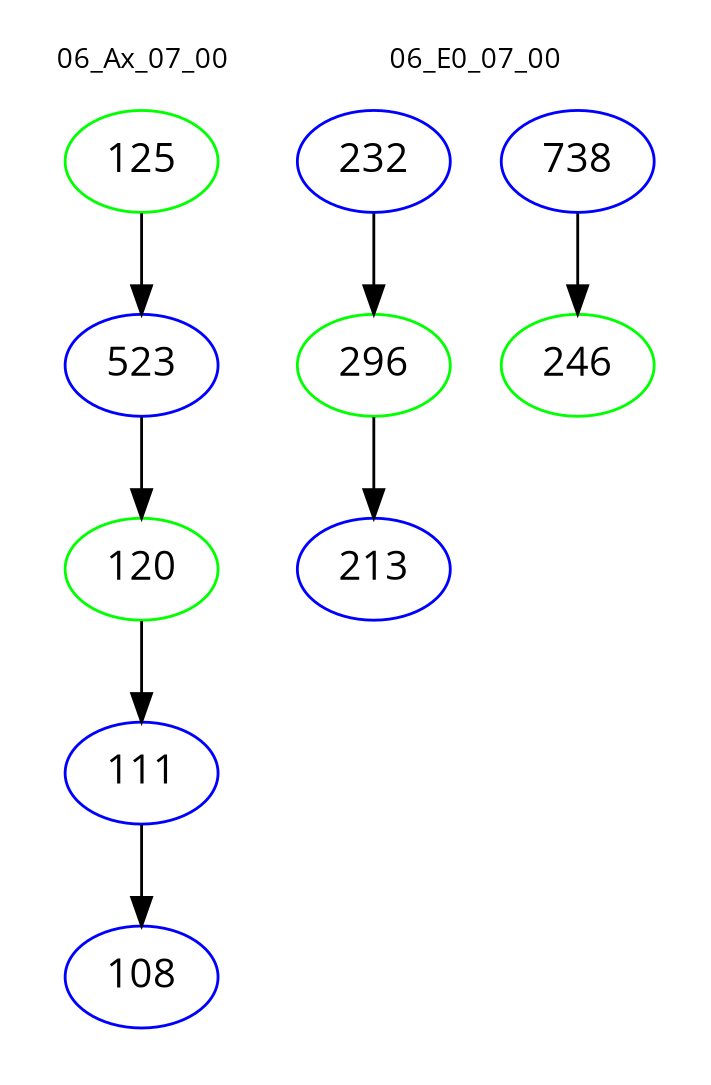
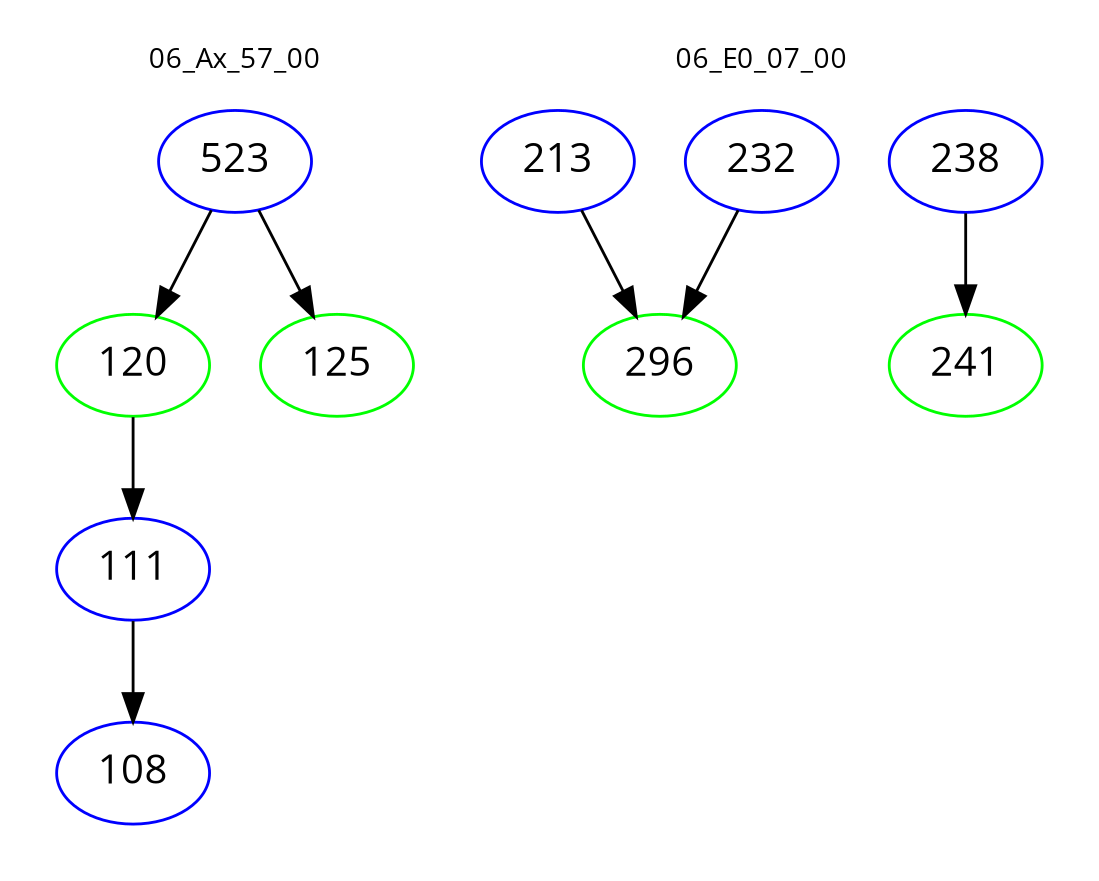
  digraph {
    fontname="Open Sans"
    node [color=blue fontname="Open Sans"]
    edge [color=black fontname="Open Sans"]
    n1 [label=523]
    n2 [color=green label=120]
    n3 [color=green label=125]
    n4 [label=111]
    n5 [label=108]
-   n6 [label=738]
+   n6 [label=238]
    n7 [label=232]
-   n8 [color=green label=246]
+   n8 [color=green label=241]
    n9 [color=green label=296]
    n10 [label=213]
    subgraph cluster_1 {
      color=white
      fontsize=10
-     label="06_Ax_07_00"
+     label="06_Ax_57_00"
      n1
      n2
      n3
      n4
      n5
    }
    subgraph cluster_2 {
      color=white
      fontsize=10
      label="06_E0_07_00"
      n6
      n7
      n8
      n9
      n10
    }
    n1 -> n2
-   n3 -> n1
+   n1 -> n3
    n2 -> n4
    n4 -> n5
    n6 -> n8
    n7 -> n9
-   n9 -> n10
+   n10 -> n9
  }
